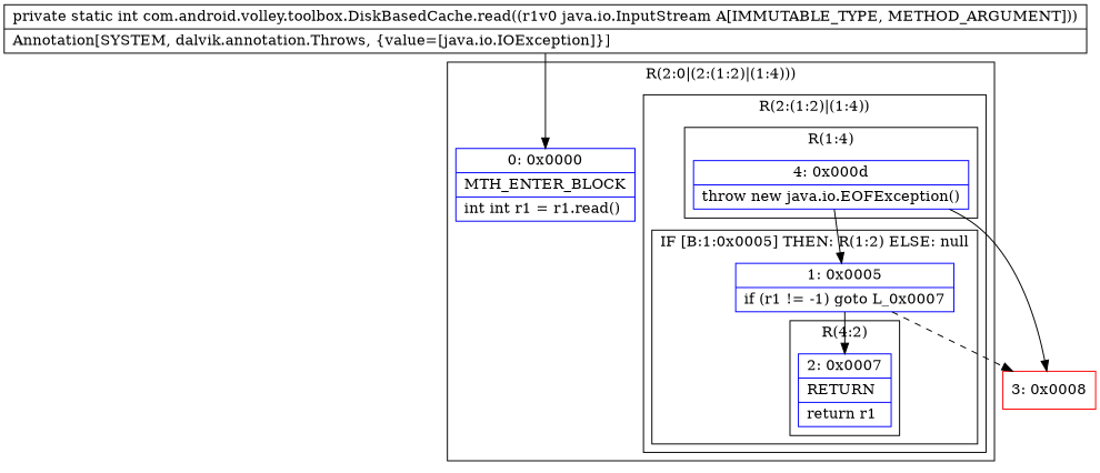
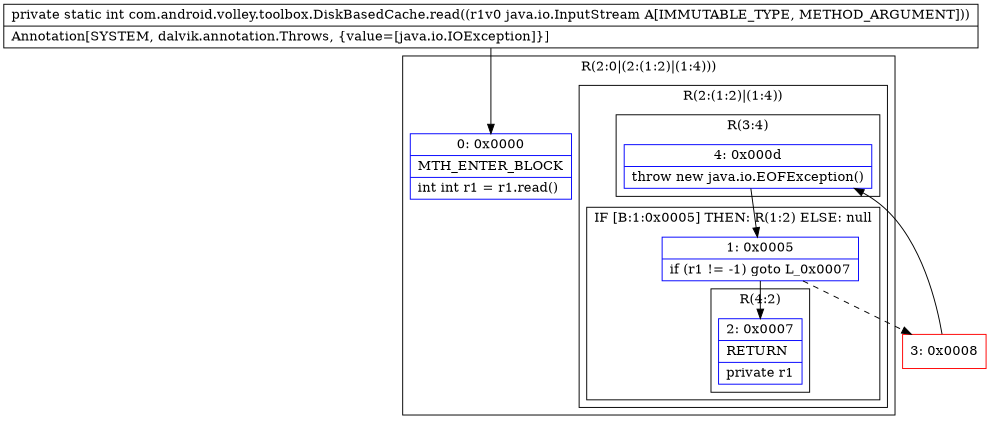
  digraph {
    node [color=blue shape=record]
-   n1 [label="{2\:\ 0x0007|RETURN\l|return r1\l}"]
+   n1 [label="{2\:\ 0x0007|RETURN\l|private r1\l}"]
    n2 [label="{1\:\ 0x0005|if (r1 != \-1) goto L_0x0007\l}"]
    n3 [label="{4\:\ 0x000d|throw new java.io.EOFException()\l}"]
    n4 [label="{0\:\ 0x0000|MTH_ENTER_BLOCK\l|int int r1 = r1.read()\l}"]
    n5 [color=red label="{3\:\ 0x0008}"]
    n6 [label="{private static int com.android.volley.toolbox.DiskBasedCache.read((r1v0 java.io.InputStream A[IMMUTABLE_TYPE, METHOD_ARGUMENT]))  | Annotation[SYSTEM, dalvik.annotation.Throws, \{value=[java.io.IOException]\}]\l}" color=""]
    subgraph cluster_1 {
      label="R(2:0|(2:(1:2)|(1:4)))"
      n4
      subgraph cluster_2 {
        label="R(2:(1:2)|(1:4))"
        subgraph cluster_3 {
          label="IF [B:1:0x0005] THEN: R(1:2) ELSE: null"
          n2
          subgraph cluster_4 {
            label="R(4:2)"
            n1
          }
        }
        subgraph cluster_5 {
-         label="R(1:4)"
+         label="R(3:4)"
          n3
        }
      }
    }
    n2 -> n1
    n2 -> n5 [style=dashed]
    n3 -> n2
-   n3 -> n5
+   n5 -> n3
    n6 -> n4
  }
